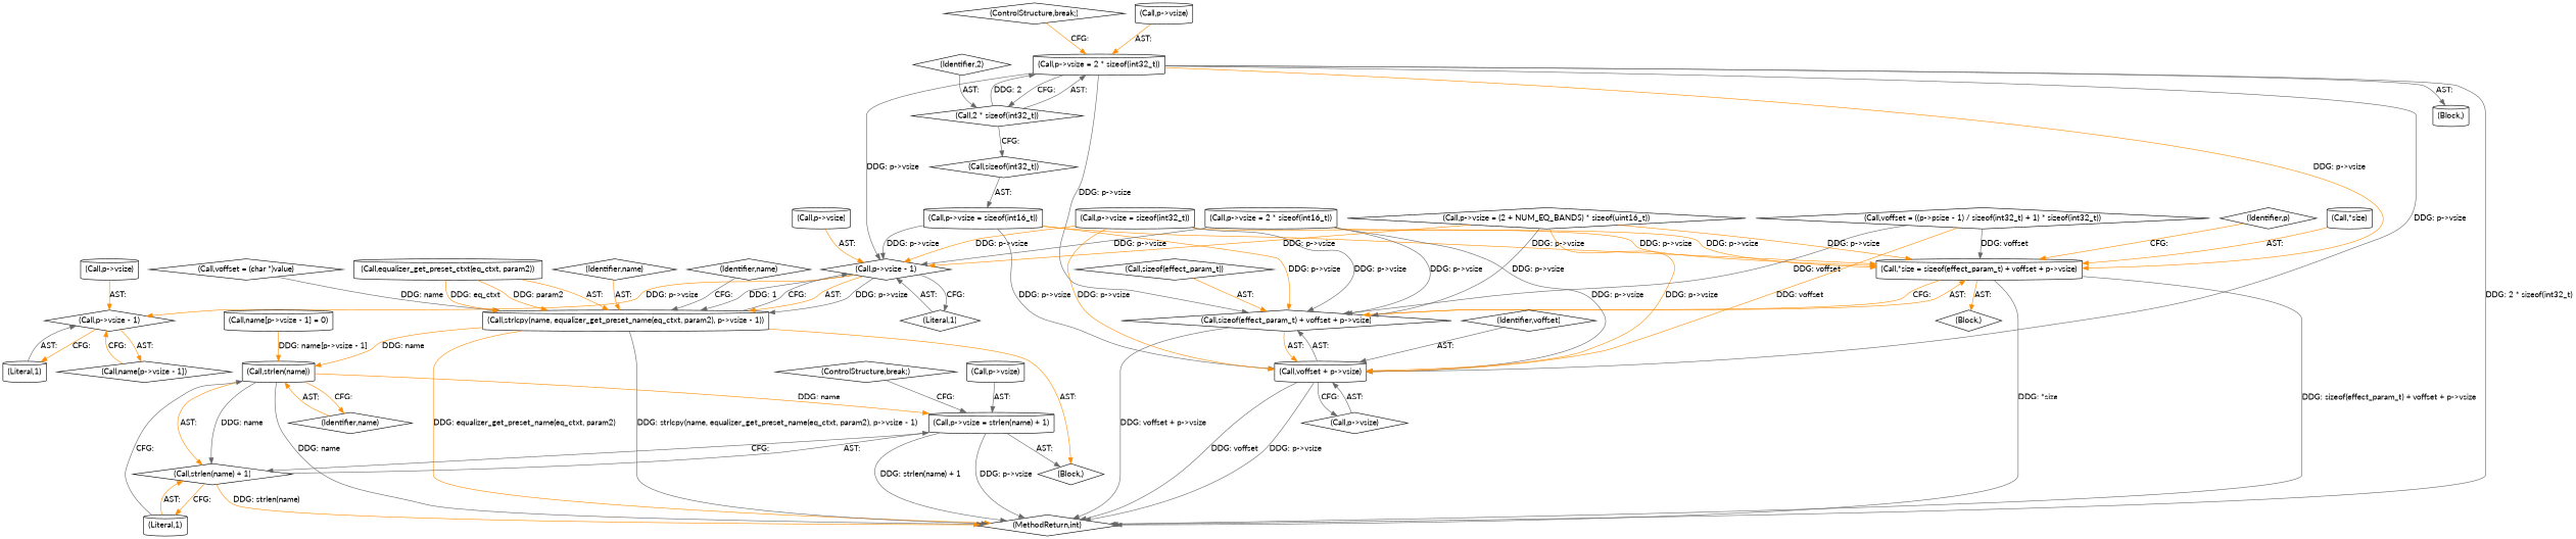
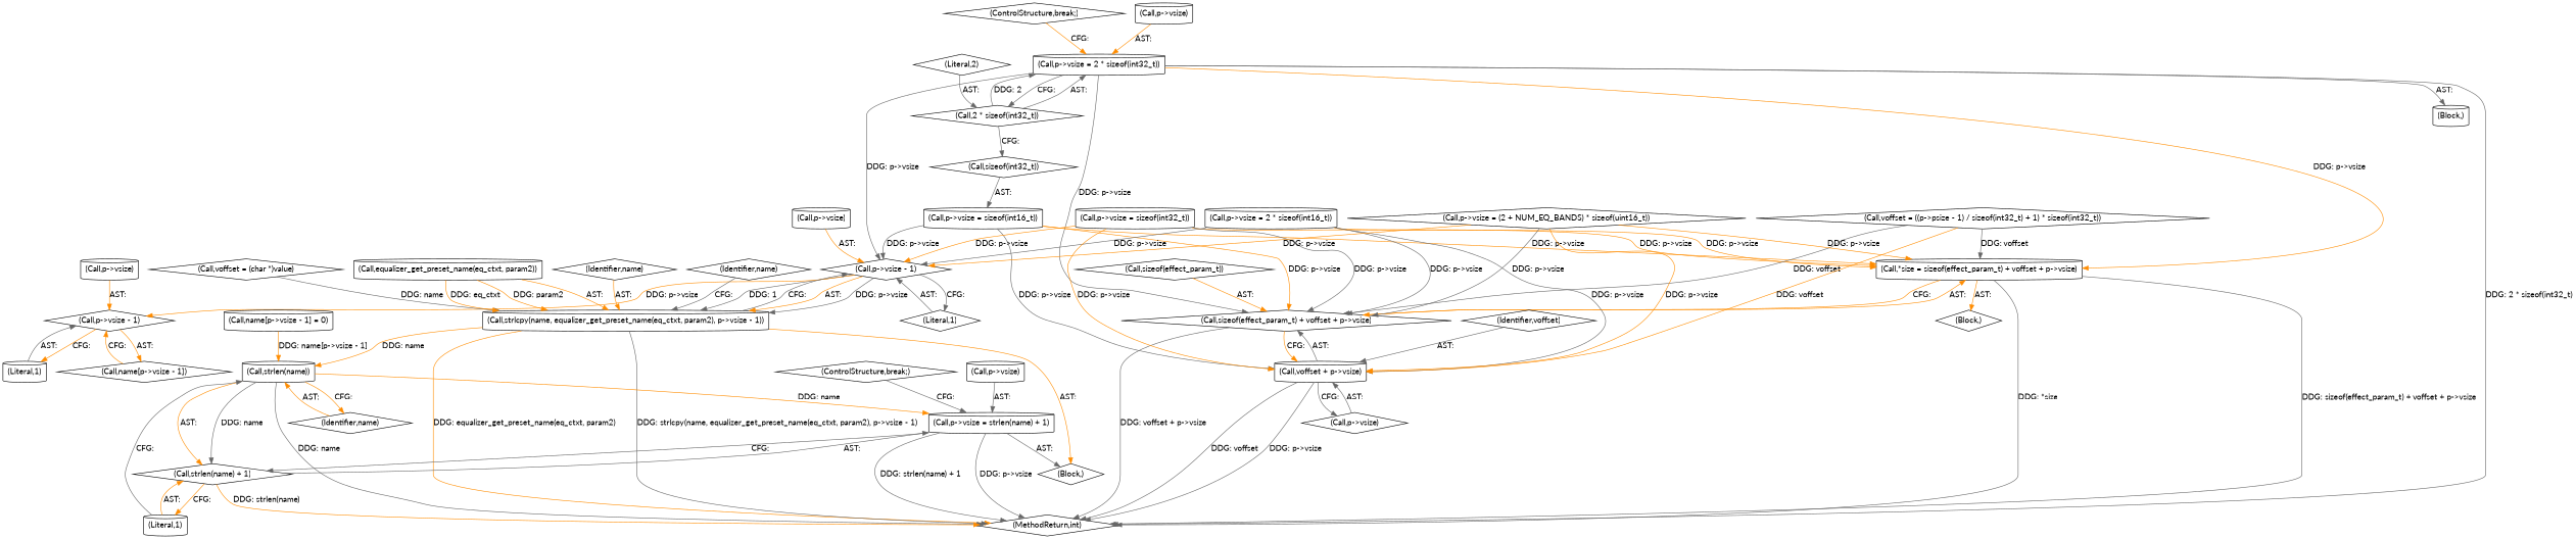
  digraph {
    fontname=Lato
    node [fontname=Lato shape=diamond]
    edge [color=gray40 fontname=Lato]
    n1 [label="(Call,p->vsize = 2 * sizeof(int32_t))" shape=cylinder]
    n2 [label="(Call,2 * sizeof(int32_t))"]
    n3 [label="(Call,*size = sizeof(effect_param_t) + voffset + p->vsize)" shape=cylinder]
    n4 [label="(Call,sizeof(effect_param_t) + voffset + p->vsize)"]
    n5 [label="(Call,voffset + p->vsize)" shape=cylinder]
    n6 [label="(Call,p->vsize - 1)"]
    n7 [label="(Block,)" shape=cylinder]
    n8 [label="(MethodReturn,int)"]
    n9 [label="(Call,sizeof(int32_t))"]
    n10 [label="(Block,)"]
    n11 [label="(Call,p->vsize)"]
    n12 [label="(Call,strlcpy(name, equalizer_get_preset_name(eq_ctxt, param2), p->vsize - 1))" shape=cylinder]
    n13 [label="(Call,p->vsize - 1)"]
    n14 [label="(Literal,1)"]
    n15 [label="(Call,p->vsize = sizeof(int16_t))" shape=cylinder]
    n16 [label="(Call,strlen(name))" shape=cylinder]
    n17 [label="(Block,)"]
    n18 [label="(Call,name[p->vsize - 1])"]
    n19 [label="(Literal,1)" shape=cylinder]
    n20 [label="(Call,p->vsize = strlen(name) + 1)" shape=cylinder]
    n21 [label="(Call,strlen(name) + 1)"]
    n22 [label="(Identifier,name)"]
    n23 [label="(Literal,1)" shape=cylinder]
    n24 [label="(Call,voffset = (char *)value)"]
-   n25 [label="(Identifier,p)"]
-   n26 [label="(Call,equalizer_get_preset_ctxt(eq_ctxt, param2))" shape=cylinder]
+   n26 [label="(Call,equalizer_get_preset_name(eq_ctxt, param2))" shape=cylinder]
    n27 [label="(Call,name[p->vsize - 1] = 0)" shape=cylinder]
    n28 [label="(Identifier,name)"]
    n29 [label="(Identifier,name)"]
    n30 [label="(Call,p->vsize)" shape=cylinder]
    n31 [label="(ControlStructure,break;)"]
-   n32 [label="(Identifier,2)"]
+   n32 [label="(Literal,2)"]
    n33 [label="(Identifier,voffset)"]
    n34 [label="(ControlStructure,break;)"]
    n35 [label="(Call,p->vsize = 2 * sizeof(int16_t))" shape=cylinder]
    n36 [label="(Call,p->vsize)" shape=cylinder]
    n37 [label="(Call,p->vsize = sizeof(int32_t))" shape=cylinder]
    n38 [label="(Call,voffset = ((p->psize - 1) / sizeof(int32_t) + 1) * sizeof(int32_t))"]
    n39 [label="(Call,sizeof(effect_param_t))"]
    n40 [label="(Call,p->vsize)" shape=cylinder]
-   n41 [label="(Call,*size)" shape=cylinder]
    n42 [label="(Call,p->vsize = (2 + NUM_EQ_BANDS) * sizeof(uint16_t))"]
    n43 [label="(Call,p->vsize)" shape=cylinder]
    n1 -> n2 [label="CFG: "]
    n1 -> n3 [color=darkorange label="DDG: p->vsize"]
    n1 -> n4 [label="DDG: p->vsize"]
-   n1 -> n5 [label="DDG: p->vsize"]
    n1 -> n6 [label="DDG: p->vsize"]
    n1 -> n7 [label="AST: "]
    n1 -> n8 [label="DDG: 2 * sizeof(int32_t)"]
    n2 -> n1 [label="AST: "]
    n2 -> n1 [label="DDG: 2"]
    n2 -> n9 [label="CFG: "]
    n3 -> n4 [color=darkorange label="CFG: "]
    n3 -> n8 [label="DDG: *size"]
    n3 -> n8 [label="DDG: sizeof(effect_param_t) + voffset + p->vsize"]
    n3 -> n10 [color=darkorange label="AST: "]
    n4 -> n3 [color=darkorange label="AST: "]
-   n4 -> n5 [color=darkorange label="AST: "]
+   n4 -> n5 [color=darkorange label="CFG: "]
    n4 -> n8 [label="DDG: voffset + p->vsize"]
    n5 -> n4 [label="AST: "]
    n5 -> n8 [label="DDG: voffset"]
    n5 -> n8 [label="DDG: p->vsize"]
    n5 -> n11 [label="CFG: "]
    n6 -> n12 [color=darkorange label="AST: "]
    n6 -> n12 [label="DDG: p->vsize"]
    n6 -> n12 [label="DDG: 1"]
    n6 -> n13 [color=darkorange label="DDG: p->vsize"]
    n6 -> n14 [label="CFG: "]
    n9 -> n15 [label="AST: "]
    n11 -> n5 [label="AST: "]
    n12 -> n6 [label="CFG: "]
    n12 -> n8 [color=darkorange label="DDG: equalizer_get_preset_name(eq_ctxt, param2)"]
    n12 -> n8 [label="DDG: strlcpy(name, equalizer_get_preset_name(eq_ctxt, param2), p->vsize - 1)"]
    n12 -> n16 [color=darkorange label="DDG: name"]
    n12 -> n17 [color=darkorange label="AST: "]
    n13 -> n18 [color=darkorange label="AST: "]
    n13 -> n19 [color=darkorange label="CFG: "]
    n14 -> n6 [label="AST: "]
    n15 -> n3 [color=darkorange label="DDG: p->vsize"]
    n15 -> n4 [color=darkorange label="DDG: p->vsize"]
    n15 -> n5 [label="DDG: p->vsize"]
    n15 -> n6 [label="DDG: p->vsize"]
    n16 -> n8 [label="DDG: name"]
    n16 -> n20 [color=darkorange label="DDG: name"]
    n16 -> n21 [color=darkorange label="AST: "]
    n16 -> n21 [label="DDG: name"]
    n16 -> n22 [color=darkorange label="CFG: "]
    n18 -> n13 [color=darkorange label="CFG: "]
    n19 -> n13 [label="AST: "]
    n20 -> n8 [label="DDG: strlen(name) + 1"]
    n20 -> n8 [label="DDG: p->vsize"]
    n20 -> n17 [label="AST: "]
    n20 -> n21 [label="CFG: "]
    n21 -> n8 [color=darkorange label="DDG: strlen(name)"]
    n21 -> n20 [label="AST: "]
    n21 -> n23 [color=darkorange label="CFG: "]
    n22 -> n16 [color=darkorange label="AST: "]
    n23 -> n16 [label="CFG: "]
    n23 -> n21 [color=darkorange label="AST: "]
    n24 -> n12 [label="DDG: name"]
-   n25 -> n3 [color=darkorange label="CFG: "]
    n26 -> n12 [color=darkorange label="AST: "]
    n26 -> n12 [color=darkorange label="DDG: eq_ctxt"]
    n26 -> n12 [color=darkorange label="DDG: param2"]
    n27 -> n16 [color=darkorange label="DDG: name[p->vsize - 1]"]
    n28 -> n12 [color=darkorange label="AST: "]
    n29 -> n12 [label="CFG: "]
    n30 -> n13 [color=darkorange label="AST: "]
    n31 -> n1 [color=darkorange label="CFG: "]
    n32 -> n2 [label="AST: "]
    n33 -> n5 [label="AST: "]
    n34 -> n20 [label="CFG: "]
    n35 -> n3 [color=darkorange label="DDG: p->vsize"]
    n35 -> n4 [label="DDG: p->vsize"]
    n35 -> n5 [label="DDG: p->vsize"]
    n35 -> n6 [label="DDG: p->vsize"]
    n36 -> n1 [color=darkorange label="AST: "]
    n37 -> n3 [color=darkorange label="DDG: p->vsize"]
    n37 -> n4 [label="DDG: p->vsize"]
    n37 -> n5 [color=darkorange label="DDG: p->vsize"]
    n37 -> n6 [color=darkorange label="DDG: p->vsize"]
    n38 -> n3 [label="DDG: voffset"]
    n38 -> n4 [label="DDG: voffset"]
    n38 -> n5 [color=darkorange label="DDG: voffset"]
    n39 -> n4 [color=darkorange label="AST: "]
    n40 -> n20 [label="AST: "]
-   n41 -> n3 [color=darkorange label="AST: "]
    n42 -> n3 [color=darkorange label="DDG: p->vsize"]
    n42 -> n4 [label="DDG: p->vsize"]
    n42 -> n5 [color=darkorange label="DDG: p->vsize"]
    n42 -> n6 [color=darkorange label="DDG: p->vsize"]
    n43 -> n6 [color=darkorange label="AST: "]
  }
